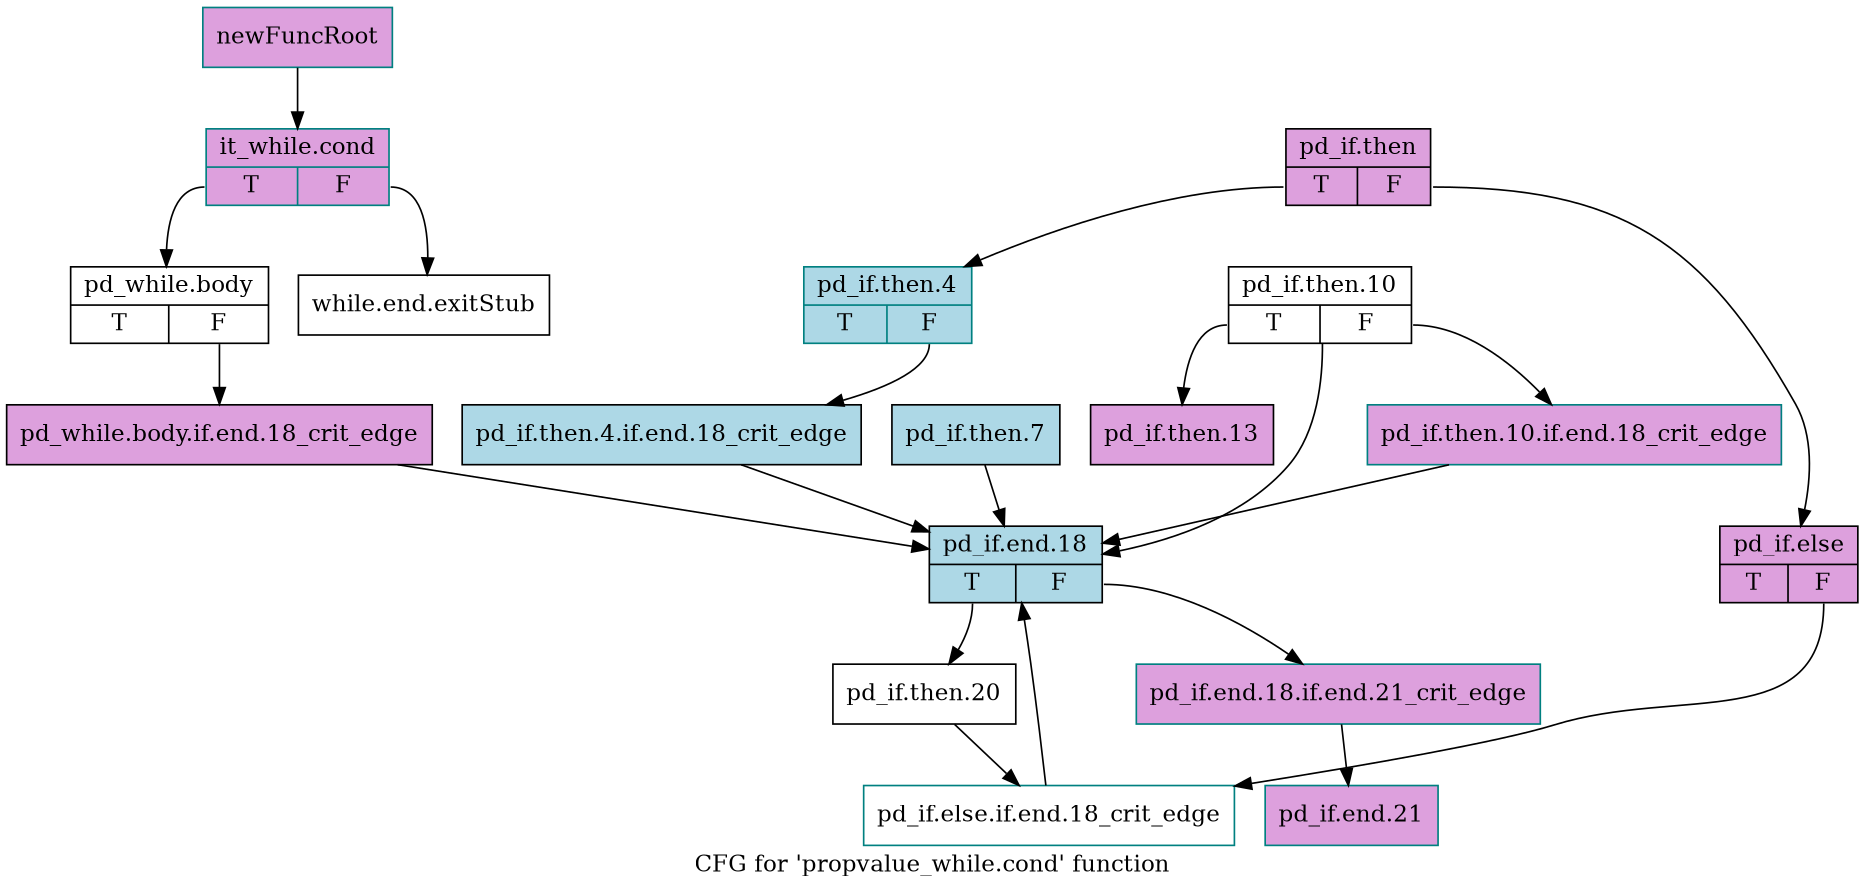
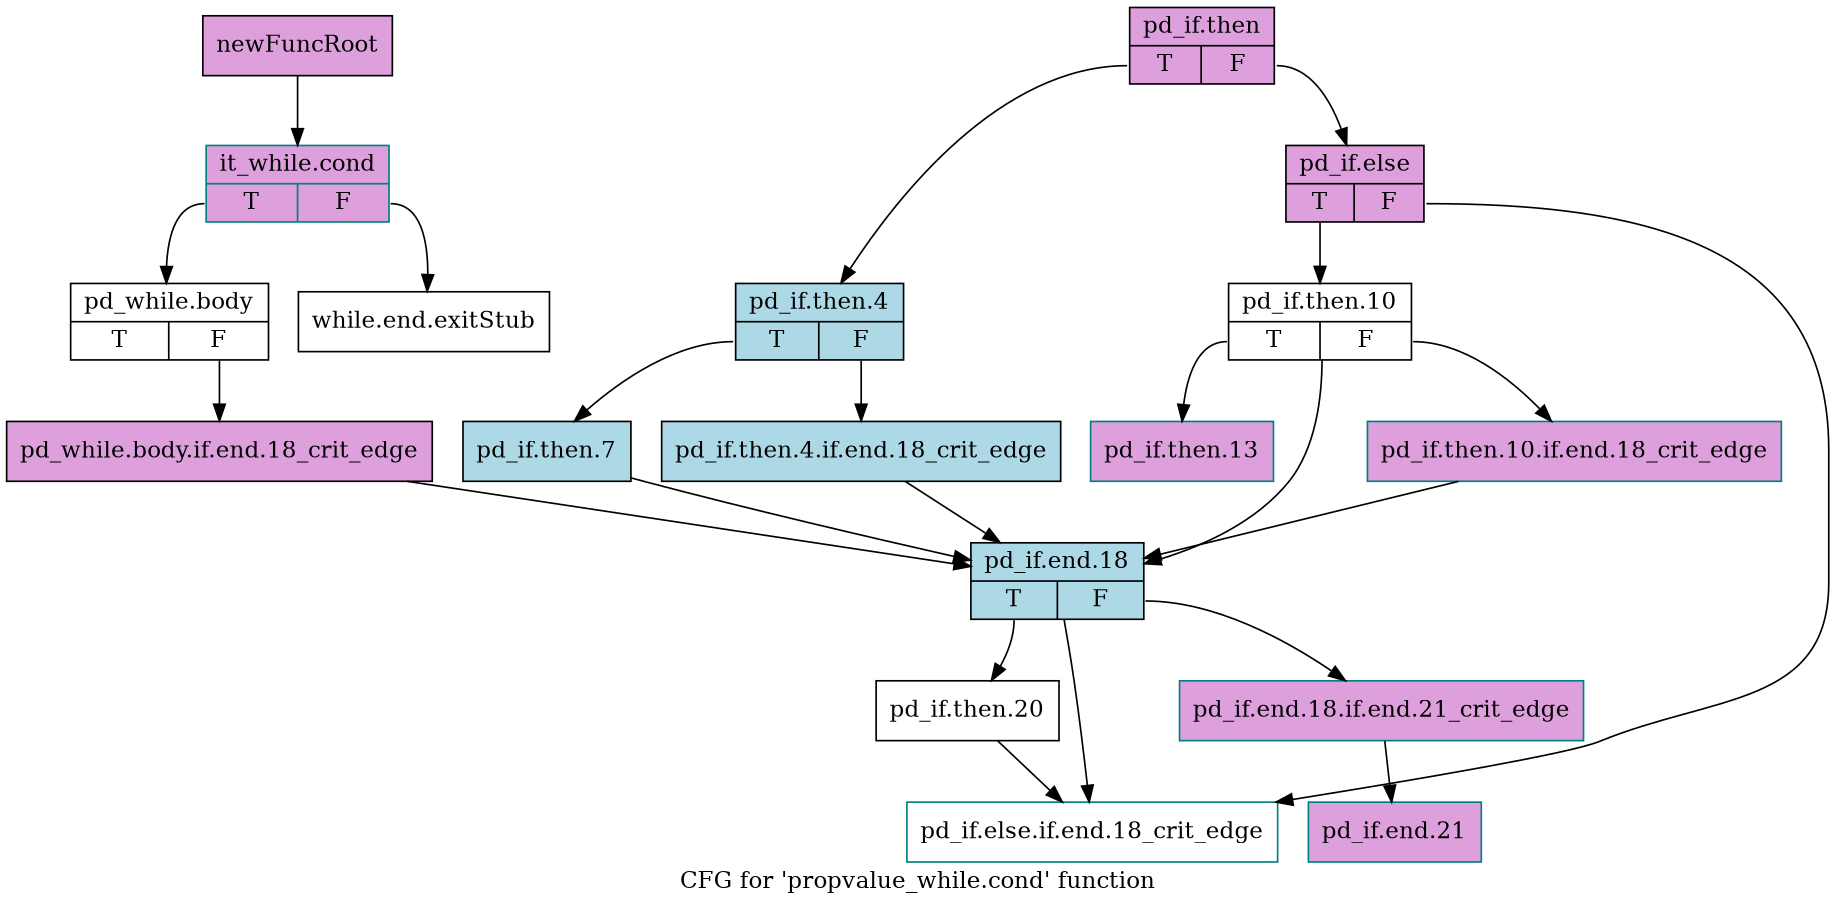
  digraph {
    label="CFG for 'propvalue_while.cond' function"
    node [color=black fillcolor=plum shape=record style=filled]
-   n1 [color=teal label="{newFuncRoot}"]
+   n1 [label="{newFuncRoot}"]
    n2 [color=teal label="{it_while.cond|{<s0>T|<s1>F}}"]
    n3 [fillcolor=white label="{while.end.exitStub}"]
    n4 [fillcolor=white label="{pd_while.body|{<s0>T|<s1>F}}"]
    n5 [label="{pd_while.body.if.end.18_crit_edge}"]
    n6 [label="{pd_if.then|{<s0>T|<s1>F}}"]
-   n7 [color=teal fillcolor=lightblue label="{pd_if.then.4|{<s0>T|<s1>F}}"]
+   n7 [fillcolor=lightblue label="{pd_if.then.4|{<s0>T|<s1>F}}"]
    n8 [label="{pd_if.else|{<s0>T|<s1>F}}"]
    n9 [fillcolor=lightblue label="{pd_if.end.18|{<s0>T|<s1>F}}"]
    n10 [fillcolor=lightblue label="{pd_if.then.7}"]
    n11 [fillcolor=lightblue label="{pd_if.then.4.if.end.18_crit_edge}"]
    n12 [fillcolor=white label="{pd_if.then.10|{<s0>T|<s1>F}}"]
    n13 [color=teal fillcolor=white label="{pd_if.else.if.end.18_crit_edge}"]
    n14 [fillcolor=white label="{pd_if.then.20}"]
    n15 [color=teal label="{pd_if.end.18.if.end.21_crit_edge}"]
    n16 [color=teal label="{pd_if.end.21}"]
-   n17 [label="{pd_if.then.13}"]
+   n17 [color=teal label="{pd_if.then.13}"]
    n18 [color=teal label="{pd_if.then.10.if.end.18_crit_edge}"]
    n1 -> n2
    n2 -> n3 [tailport=s1]
    n2 -> n4 [tailport=s0]
    n4 -> n5 [tailport=s1]
    n5 -> n9
    n6 -> n7 [tailport=s0]
    n6 -> n8 [tailport=s1]
+   n7 -> n10 [tailport=s0]
    n7 -> n11 [tailport=s1]
+   n8 -> n12 [tailport=s0]
    n8 -> n13 [tailport=s1]
    n9 -> n14 [tailport=s0]
    n9 -> n15 [tailport=s1]
    n10 -> n9
    n11 -> n9
    n12 -> n9
    n12 -> n17 [tailport=s0]
    n12 -> n18 [tailport=s1]
-   n13 -> n9
+   n9 -> n13
    n14 -> n13
    n15 -> n16
    n18 -> n9
  }
